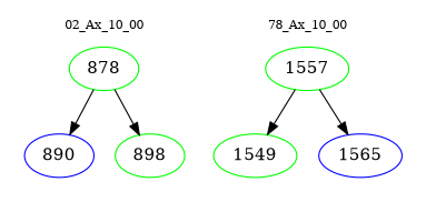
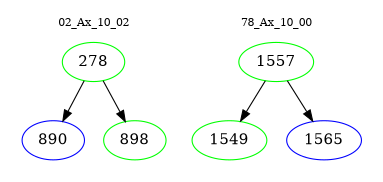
  digraph {
    node [color=green]
    edge [color=black]
-   n1 [label=878]
+   n1 [label=278]
    n2 [color=blue label=890]
    n3 [label=898]
    n4 [label=1557]
    n5 [label=1549]
    n6 [color=blue label=1565]
    subgraph cluster_1 {
      color=white
      fontsize=10
-     label="02_Ax_10_00"
+     label="02_Ax_10_02"
      n1
      n2
      n3
    }
    subgraph cluster_2 {
      color=white
      fontsize=10
      label="78_Ax_10_00"
      n4
      n5
      n6
    }
    n1 -> n2
    n1 -> n3
    n4 -> n5
    n4 -> n6
  }
